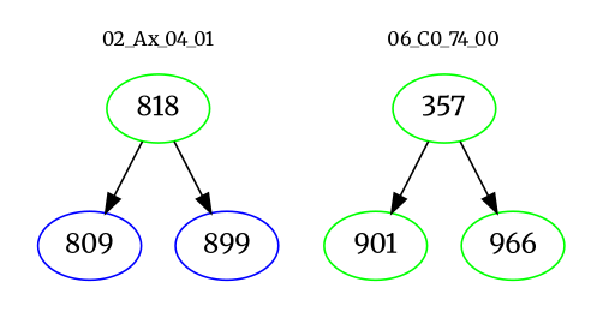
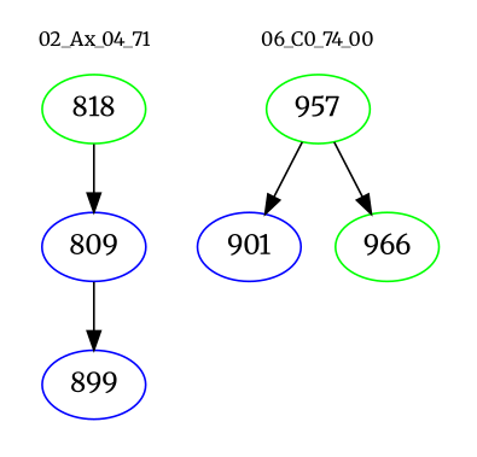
  digraph {
    fontname=Merriweather
    node [color=green fontname=Merriweather]
    edge [color=black fontname=Merriweather]
    n1 [label=818]
    n2 [color=blue label=809]
    n3 [color=blue label=899]
-   n4 [label=357]
-   n5 [label=901]
+   n4 [label=957]
+   n5 [color=blue label=901]
    n6 [label=966]
    subgraph cluster_1 {
      color=white
      fontsize=10
-     label="02_Ax_04_01"
+     label="02_Ax_04_71"
      n1
      n2
      n3
    }
    subgraph cluster_2 {
      color=white
      fontsize=10
      label="06_C0_74_00"
      n4
      n5
      n6
    }
    n1 -> n2
-   n1 -> n3
+   n2 -> n3
    n4 -> n5
    n4 -> n6
  }
